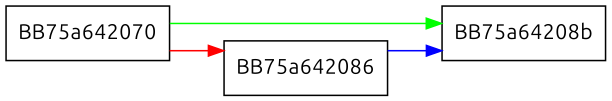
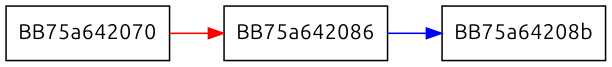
  digraph {
    fontname=Ubuntu
    rankdir=LR
    splines=ortho
    node [fontname=Ubuntu shape=box]
    edge [fontname=Ubuntu]
    BB75a642070
    BB75a64208b
    n3 [label=BB75a642086]
-   BB75a642070 -> BB75a64208b [color=green]
    BB75a642070 -> n3 [color=red]
    n3 -> BB75a64208b [color=blue]
  }
